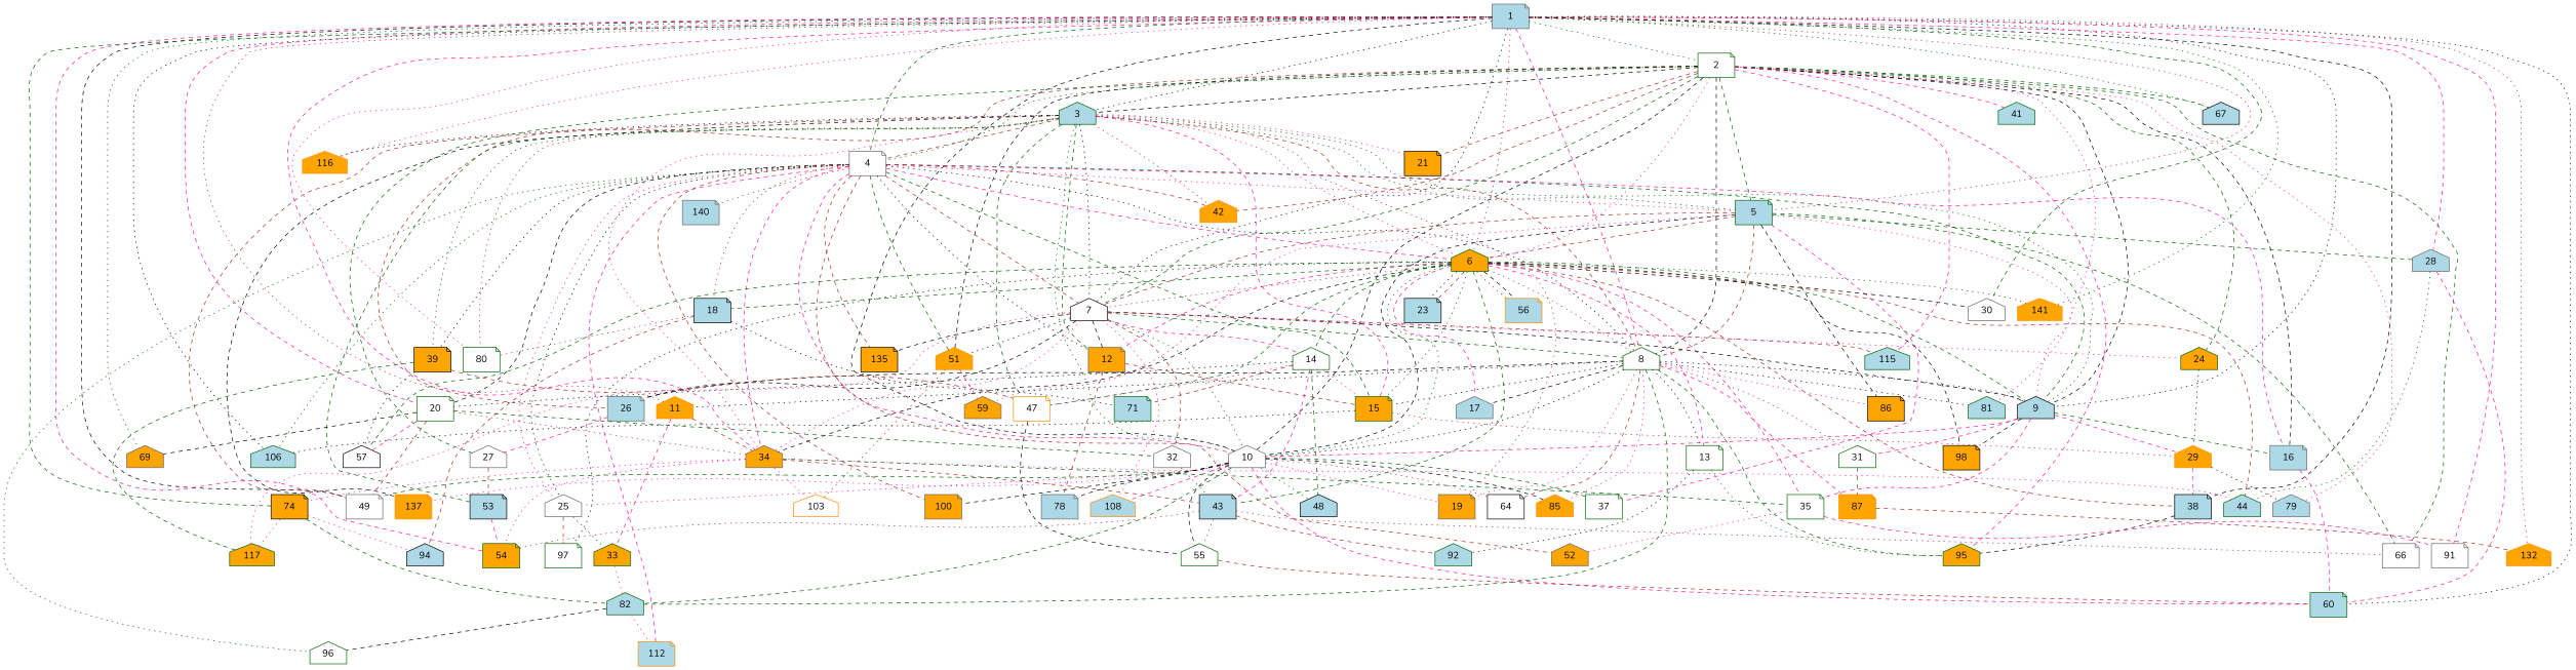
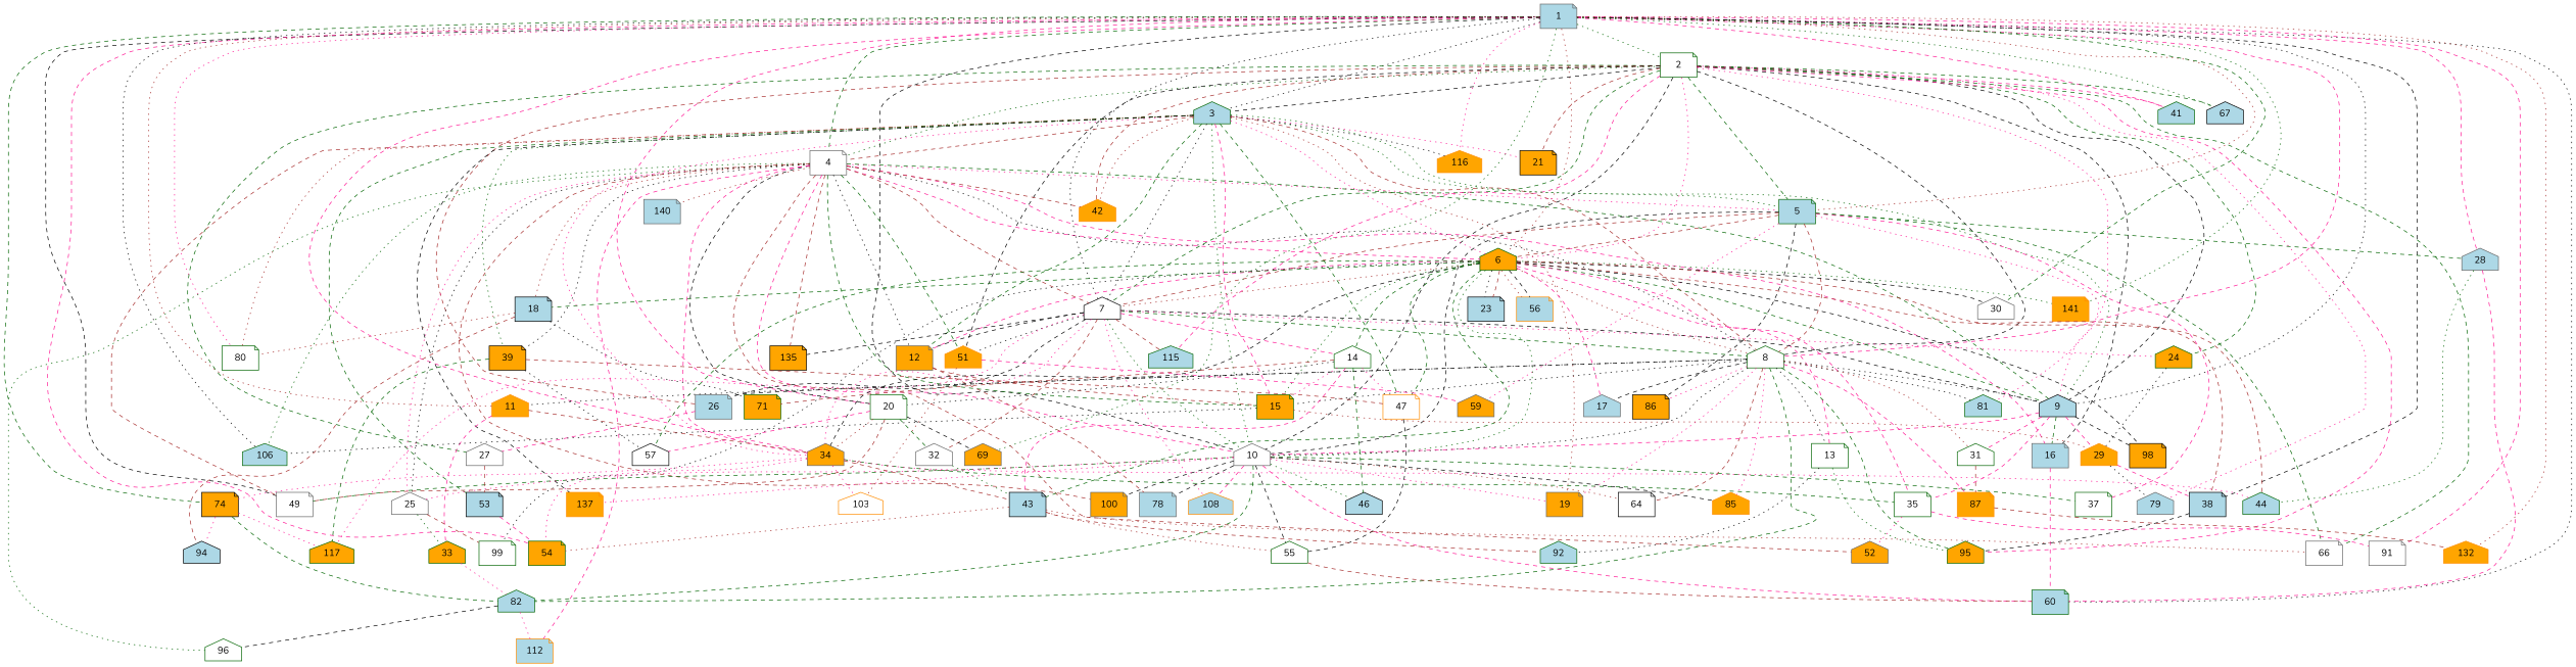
  graph {
    fontname=Nunito
    node [color=darkgreen fillcolor=lightblue fontname=Nunito shape=house style=filled]
    edge [color=deeppink fontname=Nunito style=dashed]
    1 [color=gray40 shape=note super="+77+62"]
    2 [fillcolor=white shape=note]
    3
    4 [color=gray40 fillcolor=white shape=note super="+58+111"]
    5 [shape=note]
    6 [fillcolor=orange]
    7 [color=black fillcolor=white]
    8 [fillcolor=white super="+125+144+118+48+22"]
    9 [color=black]
    10 [color=gray40 fillcolor=white super="+61"]
    11 [color=darkorange fillcolor=orange]
    20 [fillcolor=white shape=note super="+136"]
    28 [color=gray40 super="+130"]
    30 [color=gray40 fillcolor=white]
    34 [color=gray40 fillcolor=orange super="+107+128+36+105"]
    38 [color=black shape=note]
    41
    49 [color=gray40 fillcolor=white shape=note super="+84+93"]
    54 [fillcolor=orange shape=note super="+65"]
    60 [shape=note super="+70"]
    67 [color=black super="+131"]
    69 [color=gray40 fillcolor=orange]
    74 [color=black fillcolor=orange shape=note]
    80 [fillcolor=white shape=note super="+127"]
    91 [color=gray40 fillcolor=white shape=note]
    106 [super="+129"]
    116 [color=darkorange fillcolor=orange]
    132 [color=darkorange fillcolor=orange]
-   141 [color=darkorange fillcolor=orange]
+   141 [color=darkorange fillcolor=orange shape=note]
    16 [color=gray40 shape=note super="+122"]
    21 [color=black fillcolor=orange shape=note]
    24 [fillcolor=orange]
    26 [color=gray40 shape=note]
    27 [color=gray40 fillcolor=white]
    42 [color=darkorange fillcolor=orange super="+75"]
    51 [color=darkorange fillcolor=orange super="+114"]
    66 [color=gray40 fillcolor=white shape=note super="+88"]
    79 [color=gray40]
    81
    95 [fillcolor=orange]
    115
    12 [color=gray40 fillcolor=orange shape=note super="+45+73+121+133+139"]
    15 [fillcolor=orange shape=note super="+50+119"]
    19 [color=gray40 fillcolor=orange shape=note super="+113"]
    39 [color=black fillcolor=orange shape=note]
    47 [color=darkorange fillcolor=white shape=note super="+104"]
    53 [color=black shape=note]
    137 [color=darkorange fillcolor=orange shape=note]
    18 [color=black shape=note]
    25 [color=gray40 fillcolor=white super="+63"]
    52 [color=gray40 fillcolor=orange]
    96 [fillcolor=white]
    100 [color=gray40 fillcolor=orange shape=note]
    112 [color=darkorange shape=note]
    135 [color=black fillcolor=orange shape=note]
    140 [color=gray40 shape=note]
    37 [fillcolor=white shape=note]
    59 [color=gray40 fillcolor=orange]
    86 [color=black fillcolor=orange shape=note]
    13 [fillcolor=white shape=note super="+110"]
    14 [fillcolor=white super="+72"]
    17 [color=gray40]
    23 [color=black shape=note]
    35 [fillcolor=white shape=note super="+76"]
    43 [color=black shape=note]
    44 [super="+89"]
    56 [color=darkorange shape=note]
    57 [color=black fillcolor=white super="+123"]
    98 [color=black fillcolor=orange shape=note]
-   99 [fillcolor=white shape=note label=97]
+   99 [fillcolor=white shape=note]
    32 [color=gray40 fillcolor=white]
    108 [color=darkorange]
    117 [fillcolor=orange super="+126"]
    31 [fillcolor=white]
    64 [color=black fillcolor=white shape=note]
    82 [super="+97"]
    85 [color=darkorange fillcolor=orange]
    87 [color=darkorange fillcolor=orange shape=note]
    29 [color=darkorange fillcolor=orange super="+83+40"]
-   46 [color=black label=48]
+   46 [color=black]
    55 [fillcolor=white super="+120+102"]
    78 [color=gray40 shape=note]
    33 [fillcolor=orange]
    103 [color=darkorange fillcolor=white]
    94 [color=black]
-   71 [shape=note]
+   71 [fillcolor=orange shape=note]
    92
    1 -- 2 [color=darkgreen style=dotted]
    1 -- 3 [color=black style=dotted weight=2]
    1 -- 4 [color=darkgreen]
    1 -- 5 [color=brown style=dotted]
    1 -- 6 [color=brown style=dotted weight=2]
    1 -- 7 [color=black style=dotted]
    1 -- 8 [weight=2]
    1 -- 9 [color=black style=dotted]
    1 -- 10 [color=black weight=2]
    1 -- 11 [color=brown style=dotted]
    1 -- 20
    1 -- 28
    1 -- 30 [color=darkgreen]
    1 -- 34
    1 -- 38 [color=black]
+   1 -- 41
    1 -- 49 [color=black]
    1 -- 54
    1 -- 60 [color=black style=dotted]
    1 -- 67 [color=darkgreen style=dotted weight=2]
    1 -- 69 [color=darkgreen style=dotted]
    1 -- 74 [color=darkgreen]
    1 -- 80 [style=dotted]
    1 -- 91
    1 -- 106 [color=black style=dotted]
    1 -- 116 [style=dotted]
    1 -- 132 [color=brown style=dotted]
    1 -- 141 [color=darkgreen style=dotted]
    2 -- 3 [color=black]
    2 -- 4 [color=darkgreen style=dotted]
    2 -- 5 [color=darkgreen]
    2 -- 6 [style=dotted]
    2 -- 7 [color=darkgreen]
    2 -- 8 [color=black]
    2 -- 9 [color=black]
    2 -- 10 [color=black]
    2 -- 41
    2 -- 67 [color=darkgreen]
    2 -- 16 [color=black]
    2 -- 21 [color=brown]
    2 -- 24 [color=darkgreen]
    2 -- 26 [color=brown]
    2 -- 27 [color=darkgreen]
    2 -- 42 [color=brown]
    2 -- 51 [color=black]
    2 -- 66 [color=darkgreen]
    2 -- 79 [style=dotted]
    2 -- 81 [style=dotted]
    2 -- 95
    2 -- 115
    3 -- 4 [color=brown weight=2]
    3 -- 5 [color=darkgreen style=dotted]
    3 -- 6 [style=dotted]
    3 -- 7 [color=black style=dotted]
    3 -- 8 [color=brown]
    3 -- 9 [color=darkgreen style=dotted]
    3 -- 10 [color=darkgreen style=dotted weight=2]
    3 -- 34 [style=dotted]
    3 -- 49 [color=brown]
    3 -- 80 [color=brown style=dotted]
    3 -- 116 [color=black style=dotted]
    3 -- 21 [style=dotted]
    3 -- 42 [color=brown style=dotted]
    3 -- 12 [color=darkgreen weight=2]
    3 -- 15 [weight=2]
    3 -- 19 [color=brown style=dotted]
    3 -- 39 [color=darkgreen style=dotted]
    3 -- 47 [color=darkgreen]
    3 -- 53 [color=darkgreen]
    3 -- 137 [color=black]
    4 -- 5 [style=dotted]
    4 -- 6
    4 -- 7 [color=brown]
    4 -- 8 [color=black style=dotted weight=2]
    4 -- 9 [color=darkgreen]
    4 -- 10
    4 -- 20 [color=black]
    4 -- 34
    4 -- 106 [color=darkgreen style=dotted]
    4 -- 16
    4 -- 42 [color=brown]
    4 -- 51 [color=darkgreen]
    4 -- 12 [color=black style=dotted]
    4 -- 15 [color=darkgreen]
    4 -- 39 [color=black style=dotted]
    4 -- 18 [color=brown style=dotted]
    4 -- 25 [style=dotted]
    4 -- 25 [color=black style=dotted]
    4 -- 52 [color=brown]
    4 -- 96 [color=darkgreen style=dotted]
    4 -- 100 [color=brown]
    4 -- 112
    4 -- 135 [color=brown]
    4 -- 140 [color=brown style=dotted]
    5 -- 6 [color=brown]
    5 -- 7 [color=brown]
    5 -- 8 [color=brown]
    5 -- 9 [style=dotted]
    5 -- 10 [color=black]
    5 -- 28 [color=darkgreen]
    5 -- 66 [color=darkgreen]
    5 -- 37
    5 -- 59 [style=dotted]
    5 -- 86 [color=black]
    6 -- 7 [color=brown style=dotted]
    6 -- 8 [color=brown style=dotted weight=2]
    6 -- 9 [color=darkgreen]
    6 -- 10 [color=darkgreen style=dotted]
    6 -- 30 [color=black]
    6 -- 34 [color=black]
    6 -- 38 [color=brown]
    6 -- 141 [color=darkgreen style=dotted]
    6 -- 12 [weight=3]
    6 -- 15 [color=darkgreen style=dotted]
    6 -- 47 [color=darkgreen]
    6 -- 18 [color=darkgreen]
    6 -- 13
    6 -- 14 [color=darkgreen]
    6 -- 17
    6 -- 23 [color=black style=dotted]
    6 -- 23 [color=brown]
    6 -- 35
    6 -- 43 [color=darkgreen]
    6 -- 44 [color=brown]
    6 -- 56 [color=brown style=dotted]
    6 -- 56 [color=black]
    6 -- 57 [color=darkgreen]
    6 -- 98 [color=black]
    6 -- 99 [color=black style=dotted]
    7 -- 8 [color=darkgreen weight=2]
    7 -- 9 [color=black]
    7 -- 10 [color=darkgreen style=dotted]
    7 -- 34 [style=dotted]
    7 -- 24 [style=dotted]
    7 -- 26 [color=black]
    7 -- 51 [color=black style=dotted]
    7 -- 115 [color=brown]
    7 -- 12 [color=black]
    7 -- 135 [color=black]
    7 -- 14
    7 -- 32 [color=brown]
    7 -- 108 [style=dotted]
    7 -- 117 [style=dotted]
    8 -- 9 [color=black style=dotted]
    8 -- 10 [color=black style=dotted]
    8 -- 11 [color=black style=dotted]
    8 -- 26 [color=black]
    8 -- 81 [color=black style=dotted]
    8 -- 95 [color=darkgreen]
    8 -- 15 [color=black style=dotted]
    8 -- 19 [style=dotted]
    8 -- 86 [style=dotted]
    8 -- 13 [color=black style=dotted]
    8 -- 17 [color=black]
    8 -- 31 [color=brown style=dotted]
    8 -- 64 [color=brown]
    8 -- 82 [color=darkgreen]
    8 -- 85 [style=dotted]
    8 -- 87
    9 -- 10
    9 -- 16 [color=darkgreen]
    9 -- 35
    9 -- 98 [color=black]
    9 -- 31
    9 -- 29
    10 -- 49 [color=darkgreen]
    10 -- 60
    10 -- 19 [style=dotted]
    10 -- 137 [style=dotted]
    10 -- 25 [style=dotted]
    10 -- 100 [color=black]
    10 -- 37 [color=darkgreen]
    10 -- 108
    10 -- 64 [color=brown style=dotted]
    10 -- 82 [color=darkgreen]
    10 -- 85 [color=black]
    10 -- 46 [color=darkgreen style=dotted]
    10 -- 55 [color=black]
    10 -- 78 [color=black]
    11 -- 34 [color=brown]
    11 -- 33
    20 -- 34 [color=brown style=dotted]
    20 -- 49 [color=brown]
    20 -- 69 [color=black]
    20 -- 57
    20 -- 32 [color=darkgreen]
    28 -- 60
    28 -- 44 [color=darkgreen style=dotted]
    34 -- 54 [style=dotted]
    34 -- 74 [style=dotted]
    34 -- 35 [color=darkgreen]
    34 -- 43 [color=brown]
    34 -- 44 [style=dotted]
    34 -- 103 [style=dotted]
    38 -- 95 [color=black]
    74 -- 117 [style=dotted]
    74 -- 82 [color=darkgreen]
    74 -- 94 [style=dotted]
    16 -- 60
    24 -- 29 [color=black style=dotted]
    26 -- 27
    27 -- 53 [color=brown]
    51 -- 59
    51 -- 103 [color=brown style=dotted]
    12 -- 15 [color=brown]
    12 -- 78 [color=brown]
    15 -- 106 [color=black style=dotted]
    15 -- 29 [color=brown style=dotted]
    39 -- 47 [color=brown]
    39 -- 57 [color=black style=dotted]
    39 -- 117 [color=darkgreen]
    47 -- 55 [color=black]
    53 -- 54
    18 -- 80 [color=brown style=dotted]
    18 -- 94 [color=brown]
    18 -- 71 [color=black style=dotted]
    25 -- 99 [color=brown]
    25 -- 33 [color=darkgreen style=dotted]
    13 -- 95 [color=darkgreen style=dotted]
    13 -- 92 [color=black style=dotted]
    14 -- 20 [color=black style=dotted]
    14 -- 15 [style=dotted]
    14 -- 47 [style=dotted]
    14 -- 43
    14 -- 46 [color=darkgreen]
    14 -- 71 [color=brown]
    35 -- 91
    35 -- 52 [style=dotted]
    43 -- 54 [color=brown style=dotted]
    43 -- 66 [color=brown style=dotted]
    43 -- 55 [color=brown style=dotted]
    43 -- 92 [color=brown]
    32 -- 43 [color=darkgreen style=dotted]
    31 -- 87 [color=brown]
    82 -- 96 [color=black]
    82 -- 112 [style=dotted]
    87 -- 132 [color=brown]
    29 -- 38
    29 -- 79 [color=black style=dotted]
    55 -- 60 [color=brown]
    33 -- 82 [style=dotted]
  }
